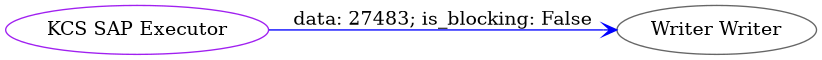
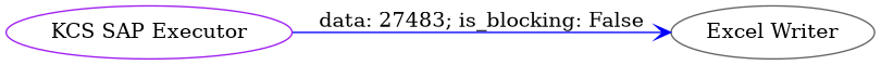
  digraph {
    rankdir=LR
    n1 [label="KCS SAP Executor" color=purple]
-   n2 [label="Writer Writer" color=gray40]
+   n2 [label="Excel Writer" color=gray40]
    n1 -> n2 [label="data: 27483; is_blocking: False" color=blue style=solid arrowhead=vee]
  }
